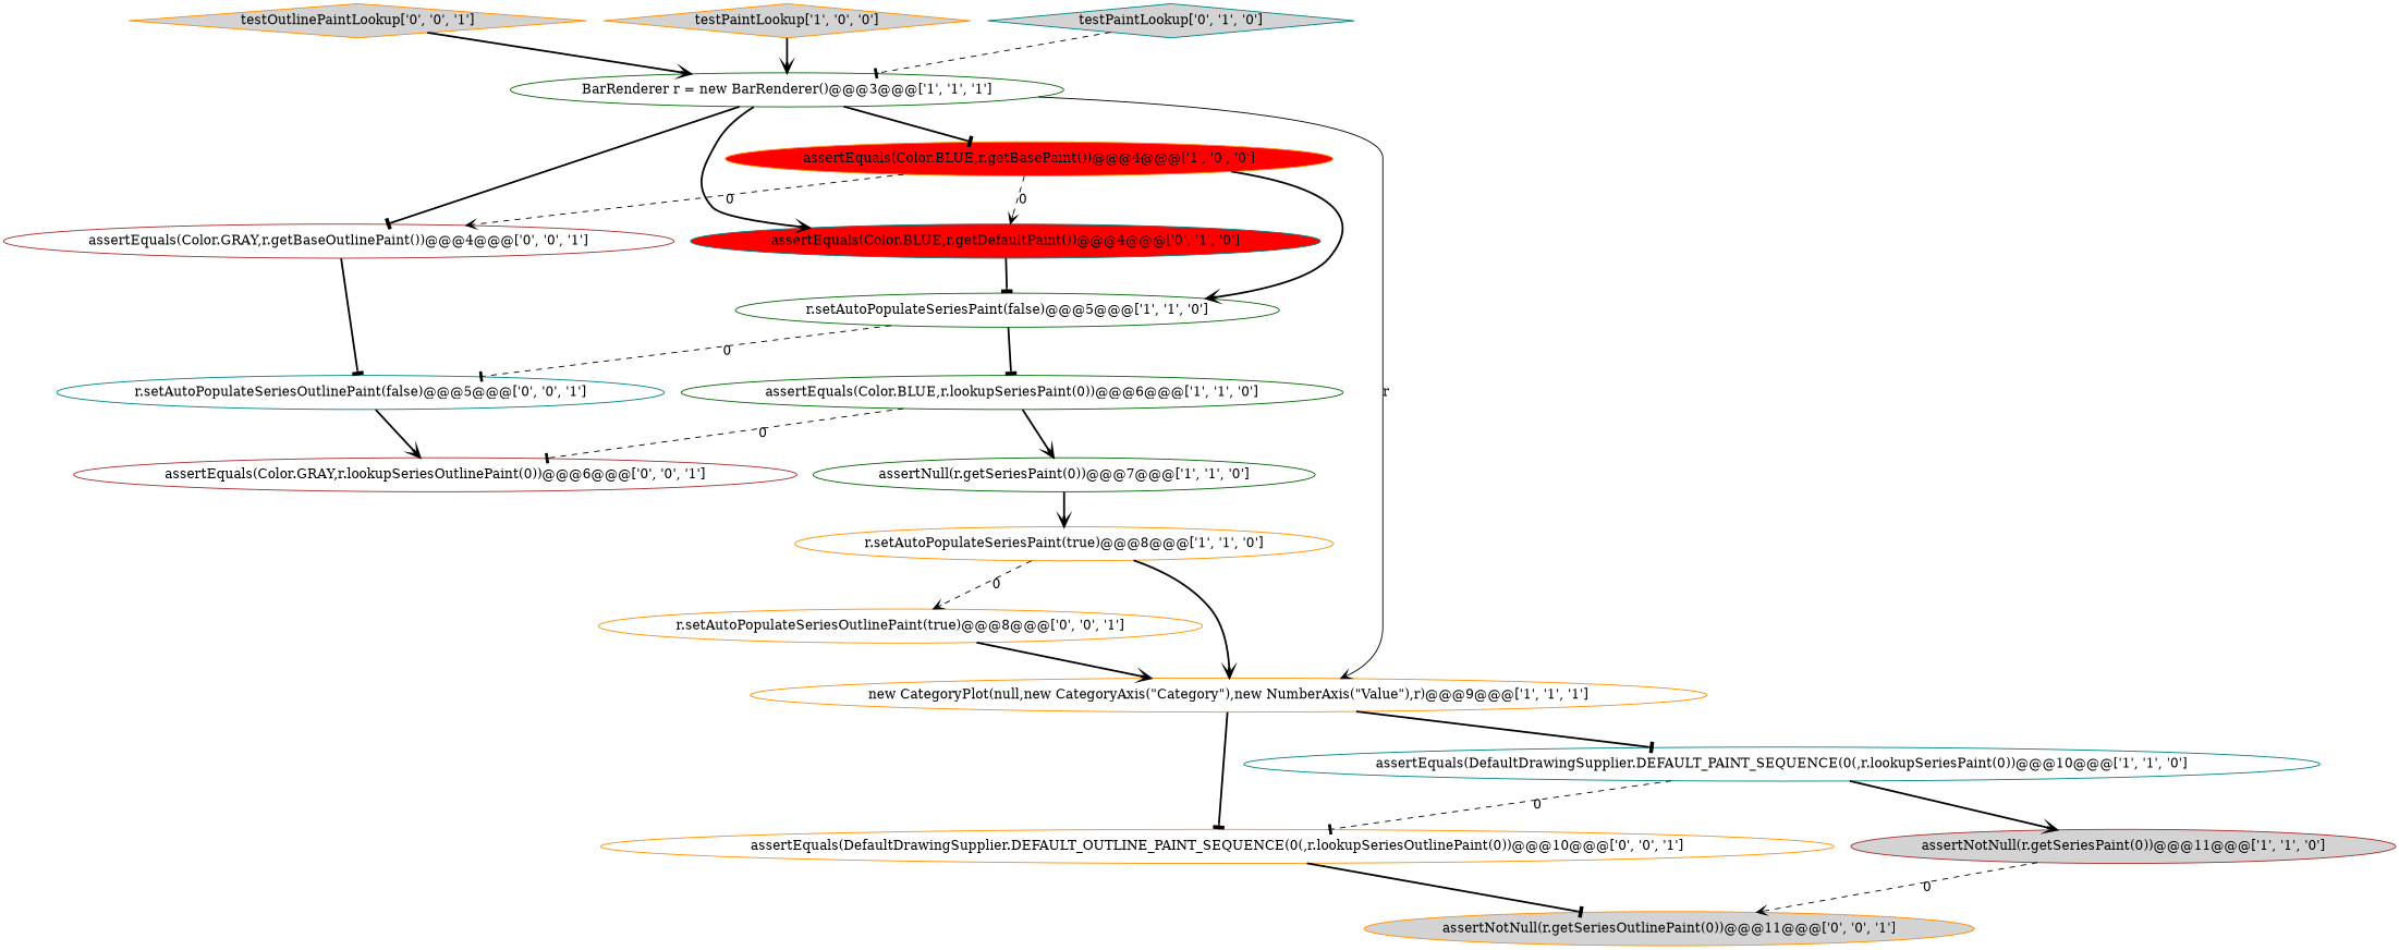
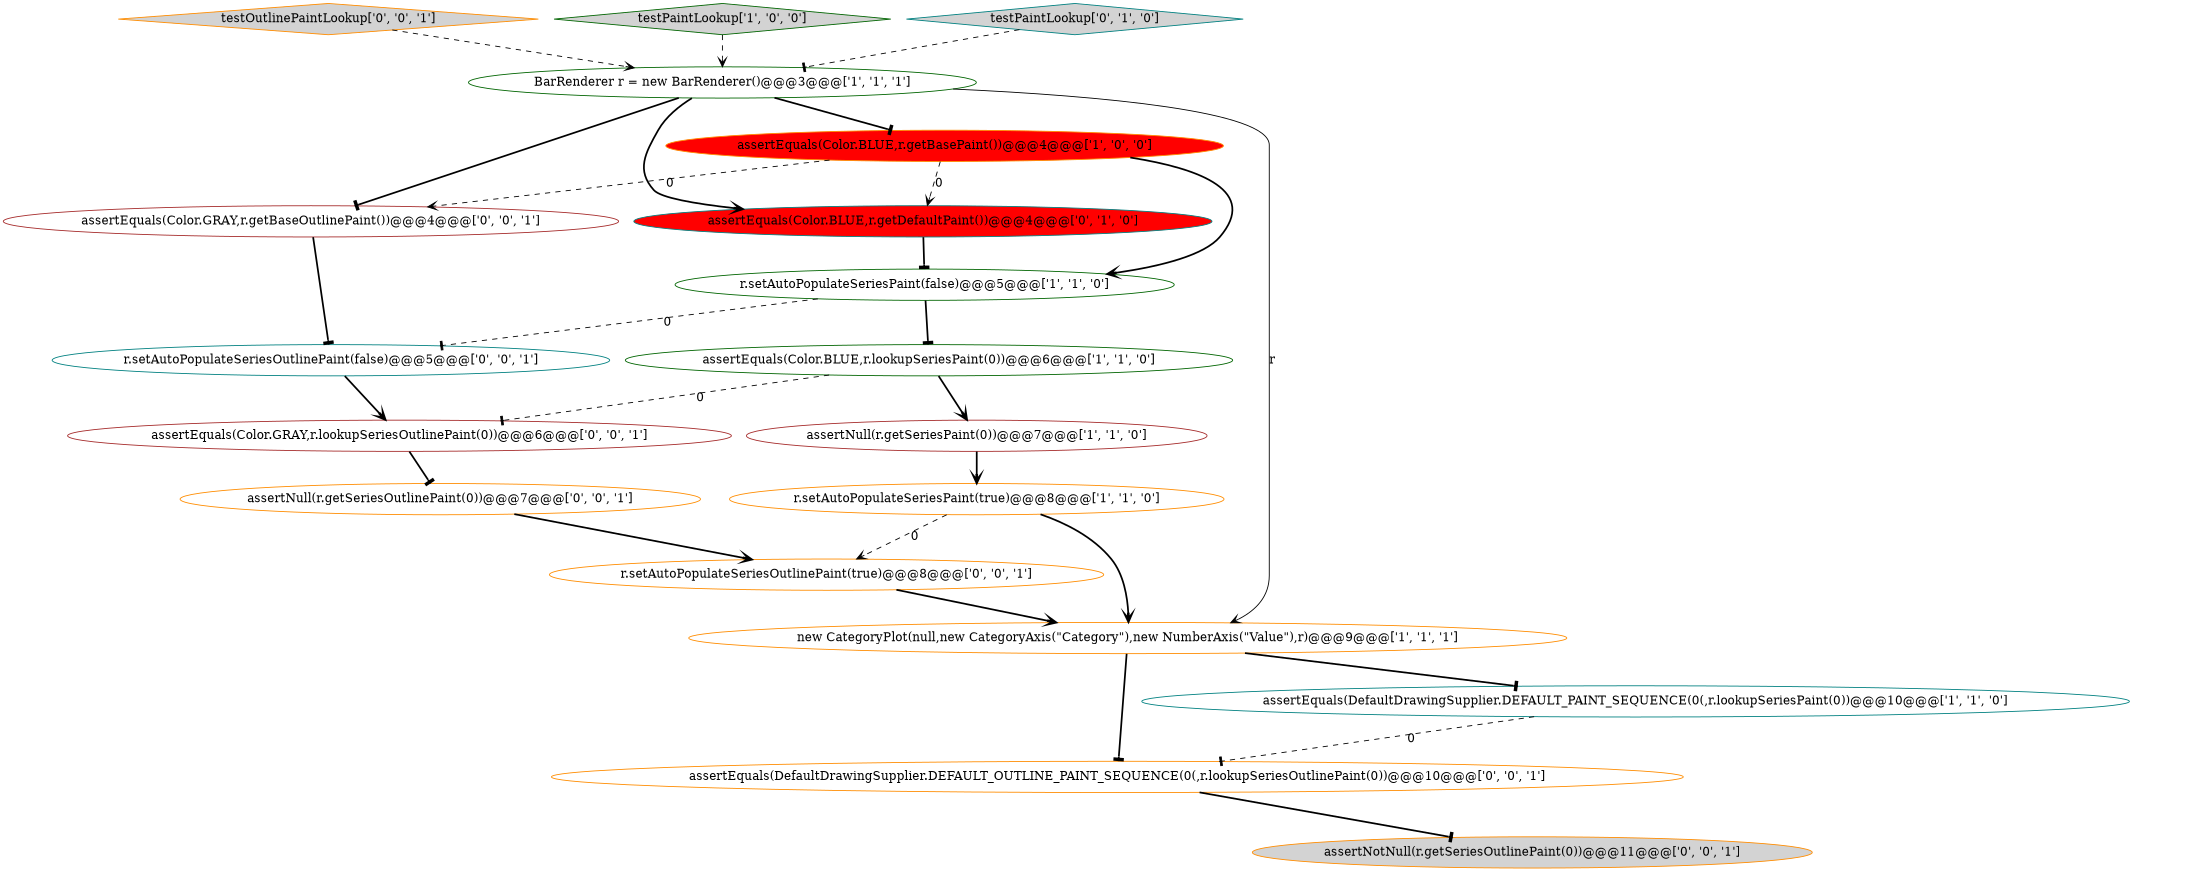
  digraph {
    node [color=darkorange fillcolor=white shape=ellipse style=filled]
    edge [arrowhead=vee style=bold]
    n1 [label="r.setAutoPopulateSeriesPaint(true)@@@8@@@['1', '1', '0']"]
    n2 [label="r.setAutoPopulateSeriesOutlinePaint(true)@@@8@@@['0', '0', '1']"]
    n3 [label="new CategoryPlot(null,new CategoryAxis(\"Category\"),new NumberAxis(\"Value\"),r)@@@9@@@['1', '1', '1']"]
    n4 [color=teal label="assertEquals(DefaultDrawingSupplier.DEFAULT_PAINT_SEQUENCE(0(,r.lookupSeriesPaint(0))@@@10@@@['1', '1', '0']"]
    n5 [label="assertEquals(DefaultDrawingSupplier.DEFAULT_OUTLINE_PAINT_SEQUENCE(0(,r.lookupSeriesOutlinePaint(0))@@@10@@@['0', '0', '1']"]
-   n6 [color=darkgreen label="assertNull(r.getSeriesPaint(0))@@@7@@@['1', '1', '0']"]
-   n8 [color=brown fillcolor=lightgray label="assertNotNull(r.getSeriesPaint(0))@@@11@@@['1', '1', '0']"]
+   n6 [color=brown label="assertNull(r.getSeriesPaint(0))@@@7@@@['1', '1', '0']"]
+   n7 [label="assertNull(r.getSeriesOutlinePaint(0))@@@7@@@['0', '0', '1']"]
    n9 [fillcolor=lightgray label="assertNotNull(r.getSeriesOutlinePaint(0))@@@11@@@['0', '0', '1']"]
    n10 [color=brown label="assertEquals(Color.GRAY,r.getBaseOutlinePaint())@@@4@@@['0', '0', '1']"]
    n11 [color=teal label="r.setAutoPopulateSeriesOutlinePaint(false)@@@5@@@['0', '0', '1']"]
    n12 [color=brown label="assertEquals(Color.GRAY,r.lookupSeriesOutlinePaint(0))@@@6@@@['0', '0', '1']"]
    n13 [fillcolor=lightgray label="testOutlinePaintLookup['0', '0', '1']" shape=diamond]
    n14 [color=darkgreen label="BarRenderer r = new BarRenderer()@@@3@@@['1', '1', '1']"]
    n15 [fillcolor=red label="assertEquals(Color.BLUE,r.getBasePaint())@@@4@@@['1', '0', '0']"]
    n16 [color=teal fillcolor=red label="assertEquals(Color.BLUE,r.getDefaultPaint())@@@4@@@['0', '1', '0']"]
    n17 [color=darkgreen label="r.setAutoPopulateSeriesPaint(false)@@@5@@@['1', '1', '0']"]
    n18 [color=darkgreen label="assertEquals(Color.BLUE,r.lookupSeriesPaint(0))@@@6@@@['1', '1', '0']"]
-   n19 [fillcolor=lightgray label="testPaintLookup['1', '0', '0']" shape=diamond]
+   n19 [color=darkgreen fillcolor=lightgray label="testPaintLookup['1', '0', '0']" shape=diamond]
    n20 [color=teal fillcolor=lightgray label="testPaintLookup['0', '1', '0']" shape=diamond]
    n1 -> n2 [label=0 style=dashed]
    n1 -> n3
    n2 -> n3
    n3 -> n4 [arrowhead=tee]
    n3 -> n5 [arrowhead=tee]
    n4 -> n5 [arrowhead=tee label=0 style=dashed]
-   n4 -> n8
    n5 -> n9 [arrowhead=tee]
    n6 -> n1
-   n8 -> n9 [label=0 style=dashed]
+   n7 -> n2
    n10 -> n11 [arrowhead=tee]
    n11 -> n12
-   n13 -> n14
+   n12 -> n7 [arrowhead=tee]
+   n13 -> n14 [style=dashed]
    n14 -> n3 [label=r style=solid]
    n14 -> n10 [arrowhead=tee]
    n14 -> n15 [arrowhead=tee]
    n14 -> n16
    n15 -> n10 [label=0 style=dashed]
    n15 -> n16 [label=0 style=dashed]
    n15 -> n17
    n16 -> n17 [arrowhead=tee]
    n17 -> n11 [arrowhead=tee label=0 style=dashed]
    n17 -> n18 [arrowhead=tee]
    n18 -> n6
    n18 -> n12 [arrowhead=tee label=0 style=dashed]
-   n19 -> n14
+   n19 -> n14 [style=dashed]
    n20 -> n14 [arrowhead=tee style=dashed]
  }
